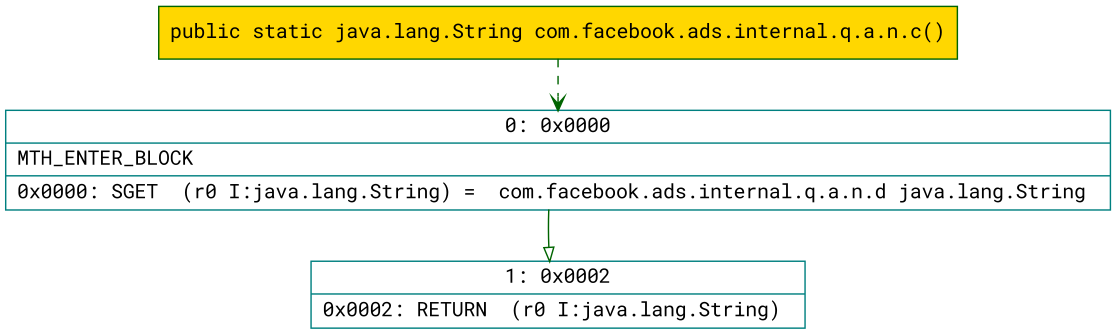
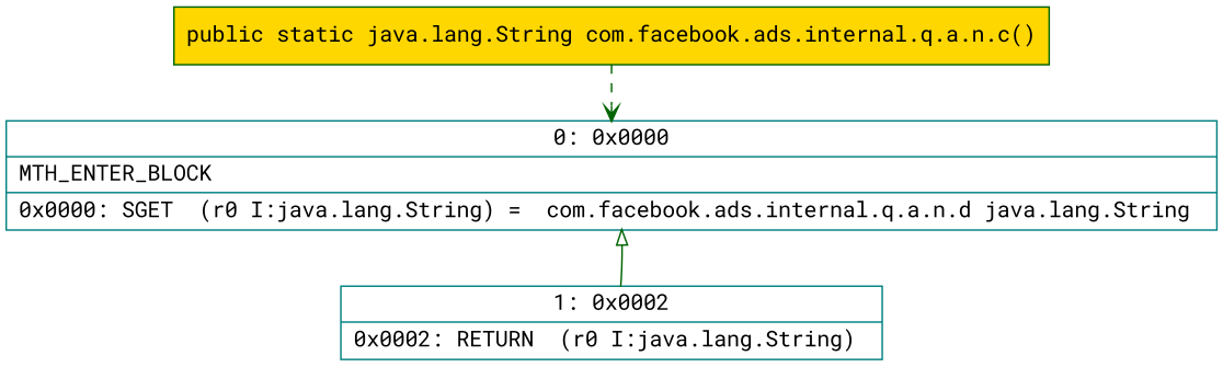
  digraph {
    fontname="Roboto Mono"
    node [shape=record style=filled fillcolor=white color=teal fontname="Roboto Mono"]
    edge [color=darkgreen fontname="Roboto Mono"]
    n1 [label="{0\:\ 0x0000|MTH_ENTER_BLOCK\l|0x0000: SGET  (r0 I:java.lang.String) =  com.facebook.ads.internal.q.a.n.d java.lang.String \l}"]
    n2 [label="{1\:\ 0x0002|0x0002: RETURN  (r0 I:java.lang.String) \l}"]
    n3 [label="{public static java.lang.String com.facebook.ads.internal.q.a.n.c() }" fillcolor=gold color=darkgreen]
-   n1 -> n2 [style=solid arrowhead=onormal]
+   n2 -> n1 [style=solid arrowhead=onormal]
    n3 -> n1 [style=dashed arrowhead=vee]
  }
